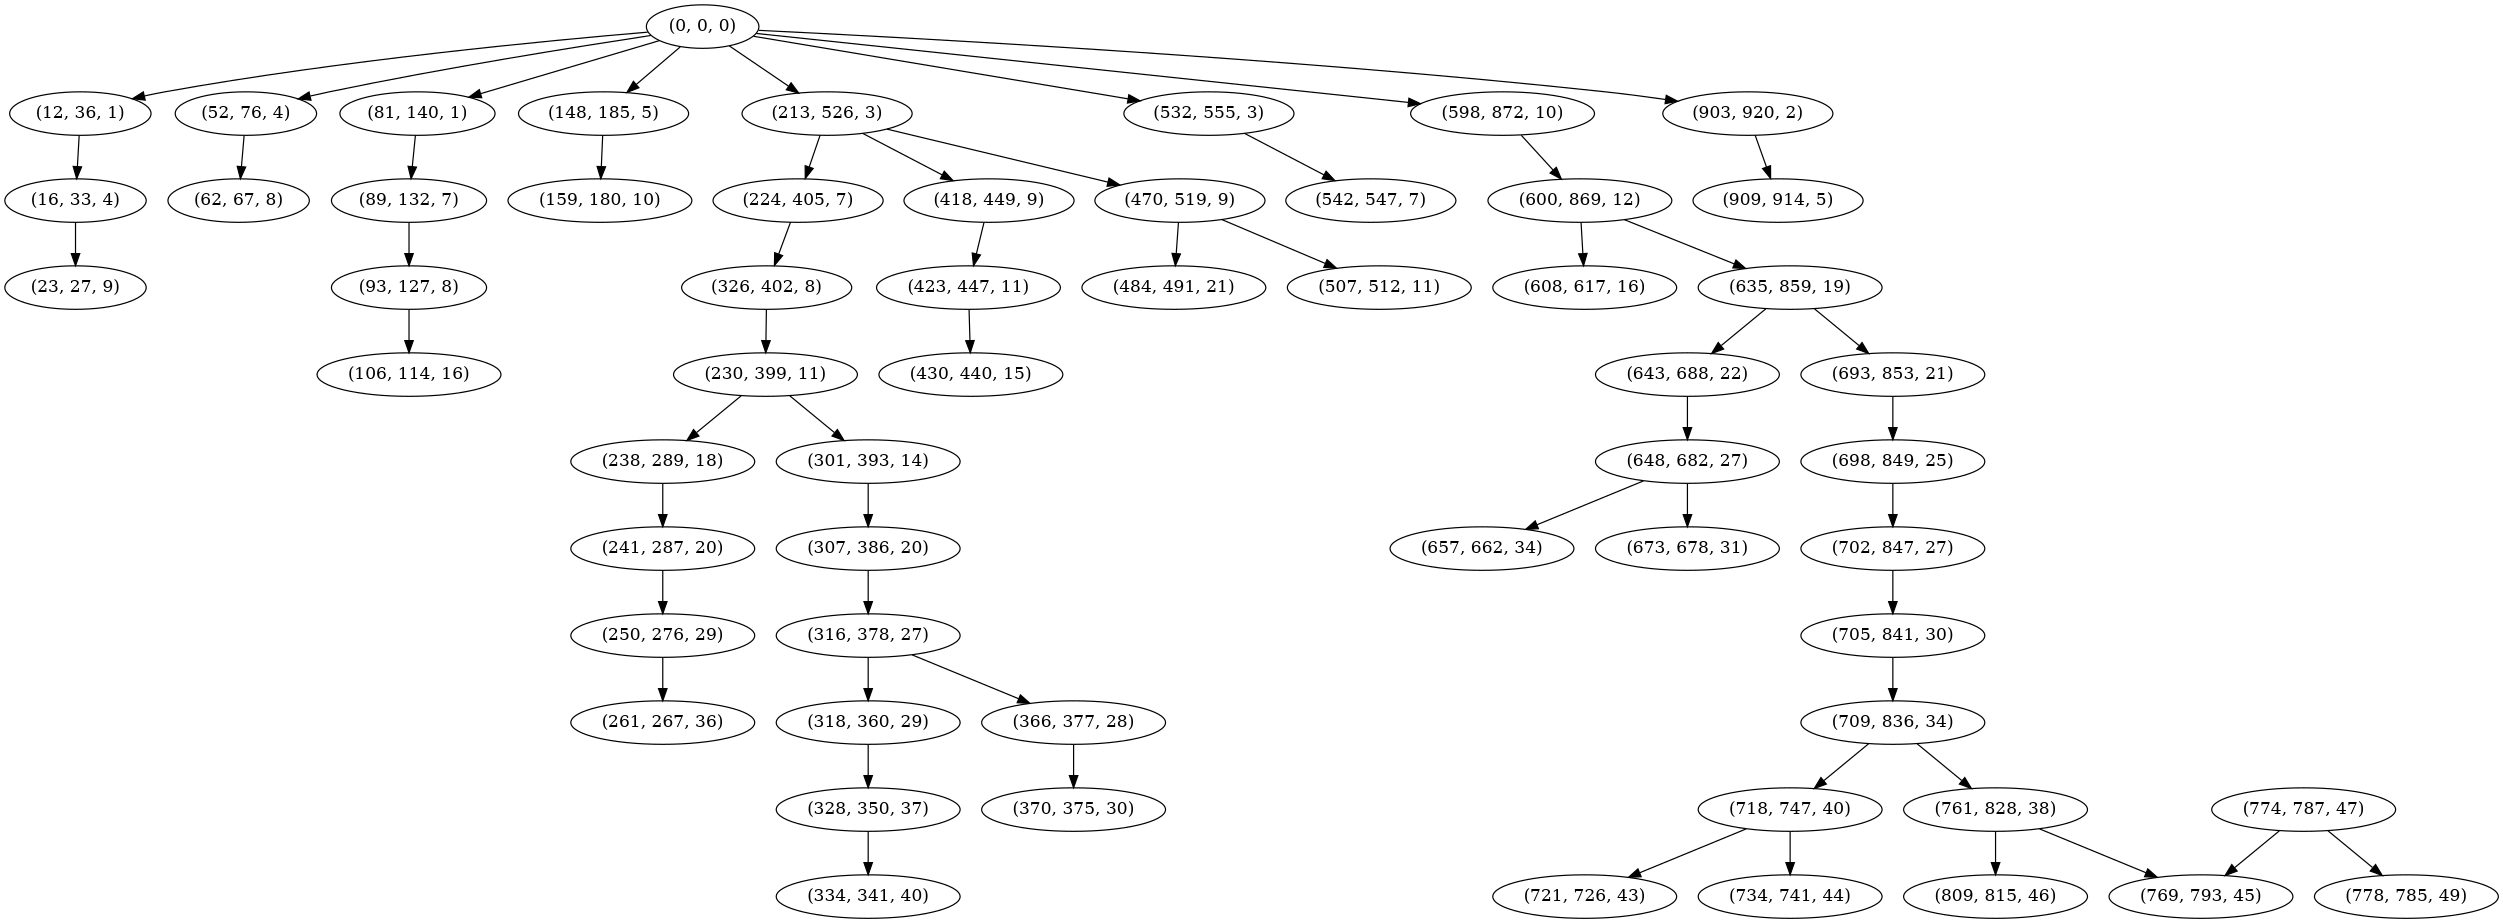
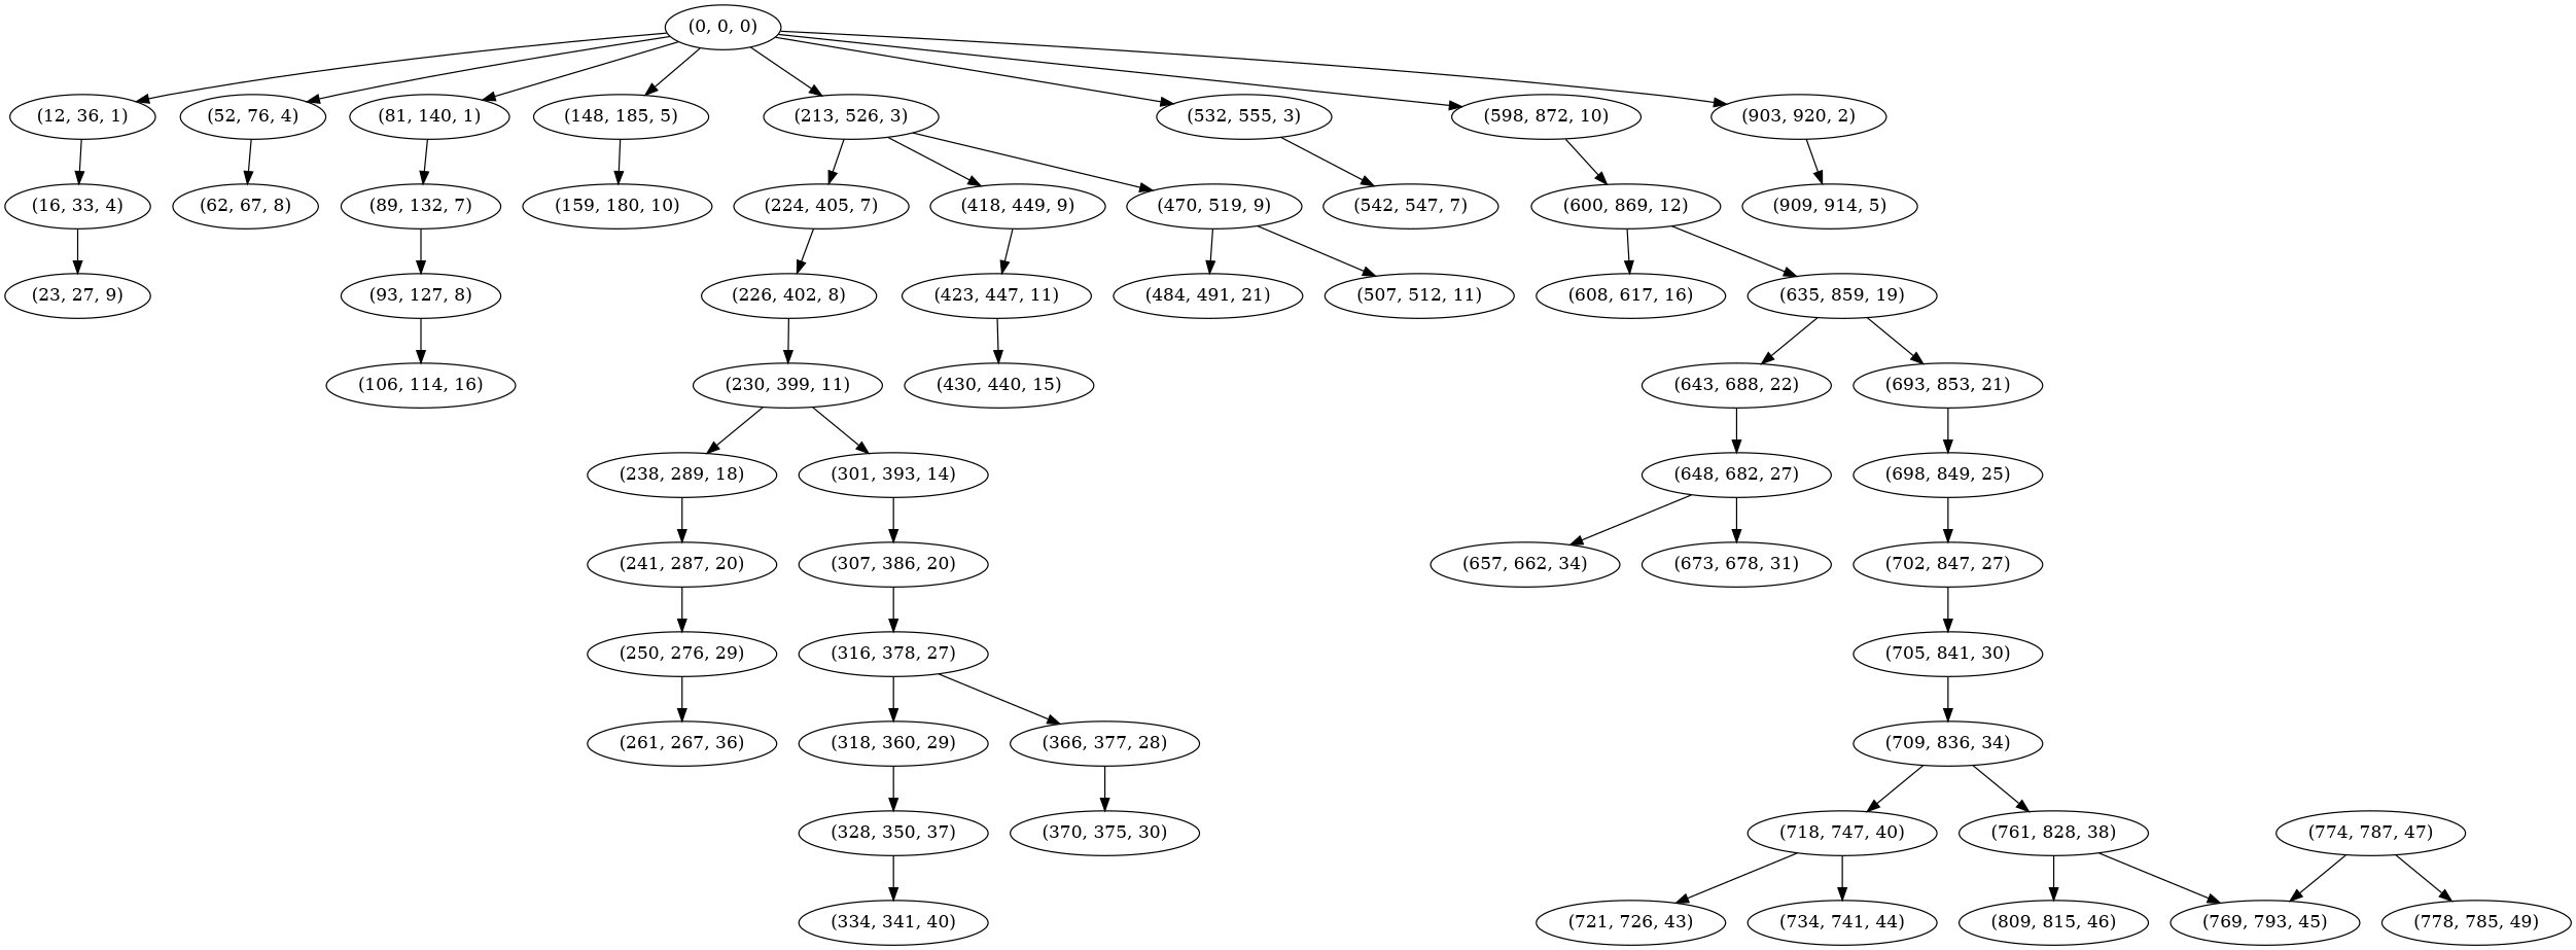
  digraph {
    "(0, 0, 0)"
    "(12, 36, 1)"
    "(52, 76, 4)"
    "(81, 140, 1)"
    "(148, 185, 5)"
    "(213, 526, 3)"
    "(532, 555, 3)"
    "(598, 872, 10)"
    "(903, 920, 2)"
    "(16, 33, 4)"
    "(62, 67, 8)"
    "(89, 132, 7)"
    "(159, 180, 10)"
    "(224, 405, 7)"
    "(418, 449, 9)"
    "(470, 519, 9)"
    "(542, 547, 7)"
    "(600, 869, 12)"
    "(909, 914, 5)"
    "(23, 27, 9)"
    "(93, 127, 8)"
    "(106, 114, 16)"
-   "(226, 402, 8)" [label="(326, 402, 8)"]
+   "(226, 402, 8)"
    "(423, 447, 11)"
    "(484, 491, 21)"
    "(507, 512, 11)"
    "(230, 399, 11)"
    "(238, 289, 18)"
    "(301, 393, 14)"
    "(241, 287, 20)"
    "(307, 386, 20)"
    "(250, 276, 29)"
    "(261, 267, 36)"
    "(316, 378, 27)"
    "(318, 360, 29)"
    "(366, 377, 28)"
    "(328, 350, 37)"
    "(370, 375, 30)"
    "(334, 341, 40)"
    "(430, 440, 15)"
    "(608, 617, 16)"
    "(635, 859, 19)"
    "(643, 688, 22)"
    "(693, 853, 21)"
    "(648, 682, 27)"
    "(698, 849, 25)"
    "(657, 662, 34)"
    "(673, 678, 31)"
    "(702, 847, 27)"
    "(705, 841, 30)"
    "(709, 836, 34)"
    "(718, 747, 40)"
    "(761, 828, 38)"
    "(721, 726, 43)"
    "(734, 741, 44)"
    "(769, 793, 45)"
    "(809, 815, 46)"
    "(774, 787, 47)"
    "(778, 785, 49)"
    "(0, 0, 0)" -> "(12, 36, 1)"
    "(0, 0, 0)" -> "(52, 76, 4)"
    "(0, 0, 0)" -> "(81, 140, 1)"
    "(0, 0, 0)" -> "(148, 185, 5)"
    "(0, 0, 0)" -> "(213, 526, 3)"
    "(0, 0, 0)" -> "(532, 555, 3)"
    "(0, 0, 0)" -> "(598, 872, 10)"
    "(0, 0, 0)" -> "(903, 920, 2)"
    "(12, 36, 1)" -> "(16, 33, 4)"
    "(52, 76, 4)" -> "(62, 67, 8)"
    "(81, 140, 1)" -> "(89, 132, 7)"
    "(148, 185, 5)" -> "(159, 180, 10)"
    "(213, 526, 3)" -> "(224, 405, 7)"
    "(213, 526, 3)" -> "(418, 449, 9)"
    "(213, 526, 3)" -> "(470, 519, 9)"
    "(532, 555, 3)" -> "(542, 547, 7)"
    "(598, 872, 10)" -> "(600, 869, 12)"
    "(903, 920, 2)" -> "(909, 914, 5)"
    "(16, 33, 4)" -> "(23, 27, 9)"
    "(89, 132, 7)" -> "(93, 127, 8)"
    "(224, 405, 7)" -> "(226, 402, 8)"
    "(418, 449, 9)" -> "(423, 447, 11)"
    "(470, 519, 9)" -> "(484, 491, 21)"
    "(470, 519, 9)" -> "(507, 512, 11)"
    "(600, 869, 12)" -> "(608, 617, 16)"
    "(600, 869, 12)" -> "(635, 859, 19)"
    "(93, 127, 8)" -> "(106, 114, 16)"
    "(226, 402, 8)" -> "(230, 399, 11)"
    "(423, 447, 11)" -> "(430, 440, 15)"
    "(230, 399, 11)" -> "(238, 289, 18)"
    "(230, 399, 11)" -> "(301, 393, 14)"
    "(238, 289, 18)" -> "(241, 287, 20)"
    "(301, 393, 14)" -> "(307, 386, 20)"
    "(241, 287, 20)" -> "(250, 276, 29)"
    "(307, 386, 20)" -> "(316, 378, 27)"
    "(250, 276, 29)" -> "(261, 267, 36)"
    "(316, 378, 27)" -> "(318, 360, 29)"
    "(316, 378, 27)" -> "(366, 377, 28)"
    "(318, 360, 29)" -> "(328, 350, 37)"
    "(366, 377, 28)" -> "(370, 375, 30)"
    "(328, 350, 37)" -> "(334, 341, 40)"
    "(635, 859, 19)" -> "(643, 688, 22)"
    "(635, 859, 19)" -> "(693, 853, 21)"
    "(643, 688, 22)" -> "(648, 682, 27)"
    "(693, 853, 21)" -> "(698, 849, 25)"
    "(648, 682, 27)" -> "(657, 662, 34)"
    "(648, 682, 27)" -> "(673, 678, 31)"
    "(698, 849, 25)" -> "(702, 847, 27)"
    "(702, 847, 27)" -> "(705, 841, 30)"
    "(705, 841, 30)" -> "(709, 836, 34)"
    "(709, 836, 34)" -> "(718, 747, 40)"
    "(709, 836, 34)" -> "(761, 828, 38)"
    "(718, 747, 40)" -> "(721, 726, 43)"
    "(718, 747, 40)" -> "(734, 741, 44)"
    "(761, 828, 38)" -> "(769, 793, 45)"
    "(761, 828, 38)" -> "(809, 815, 46)"
    "(774, 787, 47)" -> "(769, 793, 45)"
    "(774, 787, 47)" -> "(778, 785, 49)"
  }
